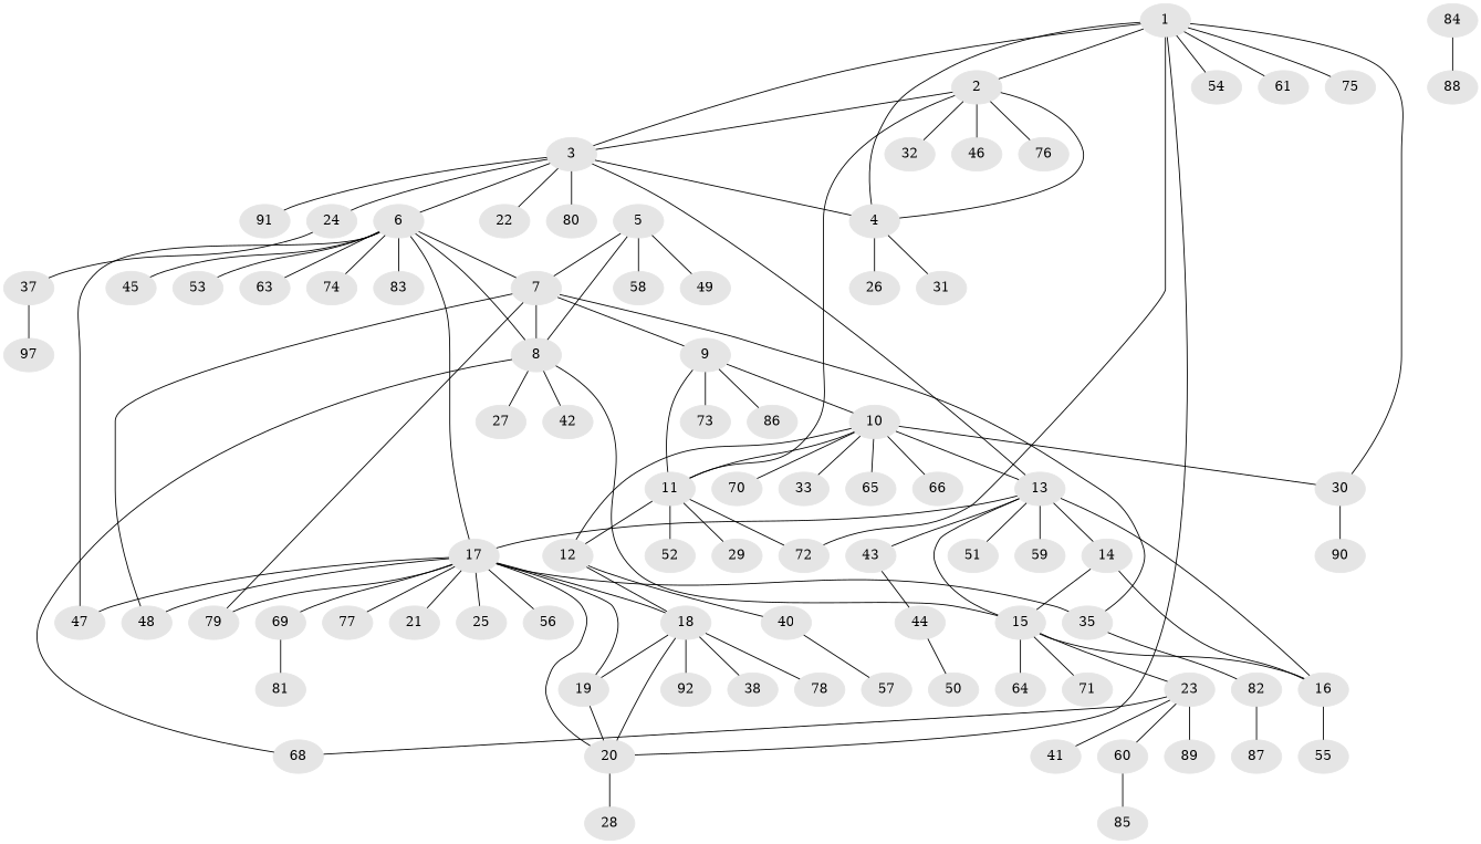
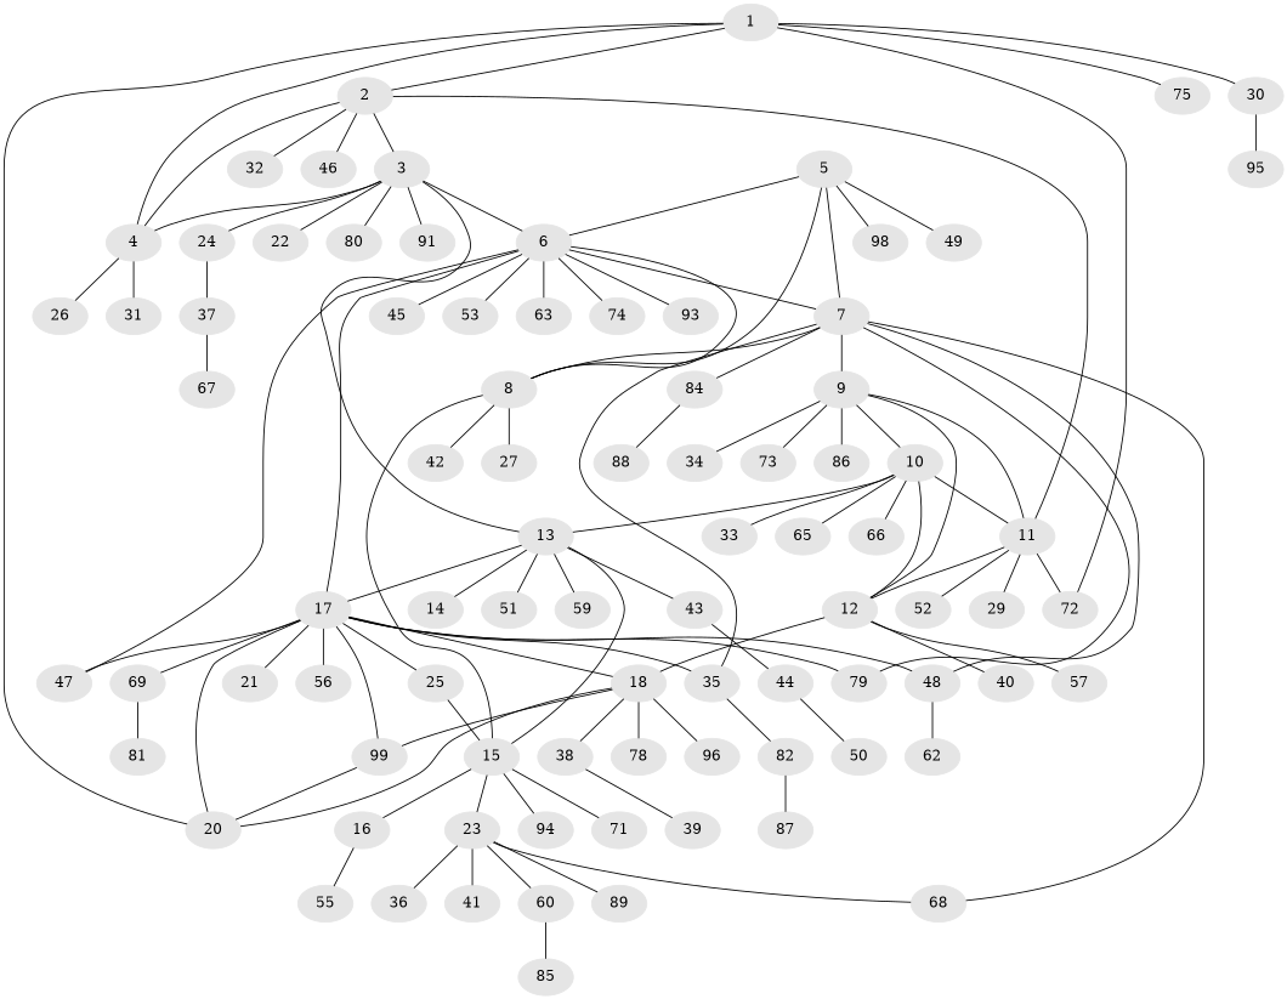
  graph {
    node [color=gray90 style=filled]
    1
    2
    3
    4
    20
    30
-   54
-   61
    75
    72
    11
    32
    46
-   76
    6
    13
    22
    24
    80
    91
    26
    31
-   28
-   90
+   90 [label=95]
    43
    44
    12
    29
    52
    7
    8
    17
    45
    47
    53
    63
    74
-   83
+   83 [label=93]
    15
    14
    16
    51
    59
    37
    5
    49
-   58
+   58 [label=98]
    9
    35
    48
    68
    79
    84
    27
    42
    18
-   19
+   19 [label=99]
    21
    25
    56
    69
-   77
    10
+   34
    73
    86
    82
+   62
    88
    23
-   64
+   64 [label=94]
    71
    33
    65
    66
-   70
    40
    57
    38
    78
-   92
+   92 [label=96]
    55
+   36
    41
    60
    89
    81
+   39
    85
-   67 [label=97]
+   67
    87
    50
    1 -- 2
-   1 -- 3
    1 -- 4
    1 -- 20
    1 -- 30
-   1 -- 54
-   1 -- 61
    1 -- 75
    1 -- 72
    2 -- 3
    2 -- 4
    2 -- 11
    2 -- 32
    2 -- 46
-   2 -- 76
    3 -- 4
    3 -- 6
    3 -- 13
    3 -- 22
    3 -- 24
    3 -- 80
    3 -- 91
    4 -- 26
    4 -- 31
-   20 -- 28
    30 -- 90
    11 -- 72
    11 -- 12
    11 -- 29
    11 -- 52
    6 -- 7
    6 -- 8
    6 -- 17
    6 -- 45
    6 -- 47
    6 -- 53
    6 -- 63
    6 -- 74
    6 -- 83
    13 -- 43
    13 -- 17
    13 -- 15
    13 -- 14
-   13 -- 16
    13 -- 51
    13 -- 59
    24 -- 37
    43 -- 44
    44 -- 50
    12 -- 18
    12 -- 40
-   40 -- 57
+   12 -- 57
    7 -- 8
    7 -- 9
    7 -- 35
    7 -- 48
-   8 -- 68
+   7 -- 68
    7 -- 79
+   7 -- 84
    8 -- 15
    8 -- 27
    8 -- 42
    17 -- 20
    17 -- 47
    17 -- 35
    17 -- 48
    17 -- 79
    17 -- 18
    17 -- 19
    17 -- 21
    17 -- 25
    17 -- 56
    17 -- 69
-   17 -- 77
    15 -- 16
    15 -- 23
    15 -- 64
    15 -- 71
-   14 -- 15
-   14 -- 16
+   25 -- 15
    16 -- 55
    37 -- 67
+   5 -- 6
    5 -- 7
    5 -- 8
    5 -- 49
    5 -- 58
    9 -- 11
+   9 -- 12
    9 -- 10
+   9 -- 34
    9 -- 73
    9 -- 86
    35 -- 82
+   48 -- 62
    84 -- 88
    18 -- 20
    18 -- 19
    18 -- 38
    18 -- 78
    18 -- 92
    19 -- 20
    69 -- 81
-   10 -- 30
    10 -- 11
    10 -- 13
    10 -- 12
    10 -- 33
    10 -- 65
    10 -- 66
-   10 -- 70
    82 -- 87
    23 -- 68
+   23 -- 36
    23 -- 41
    23 -- 60
    23 -- 89
+   38 -- 39
    60 -- 85
  }
